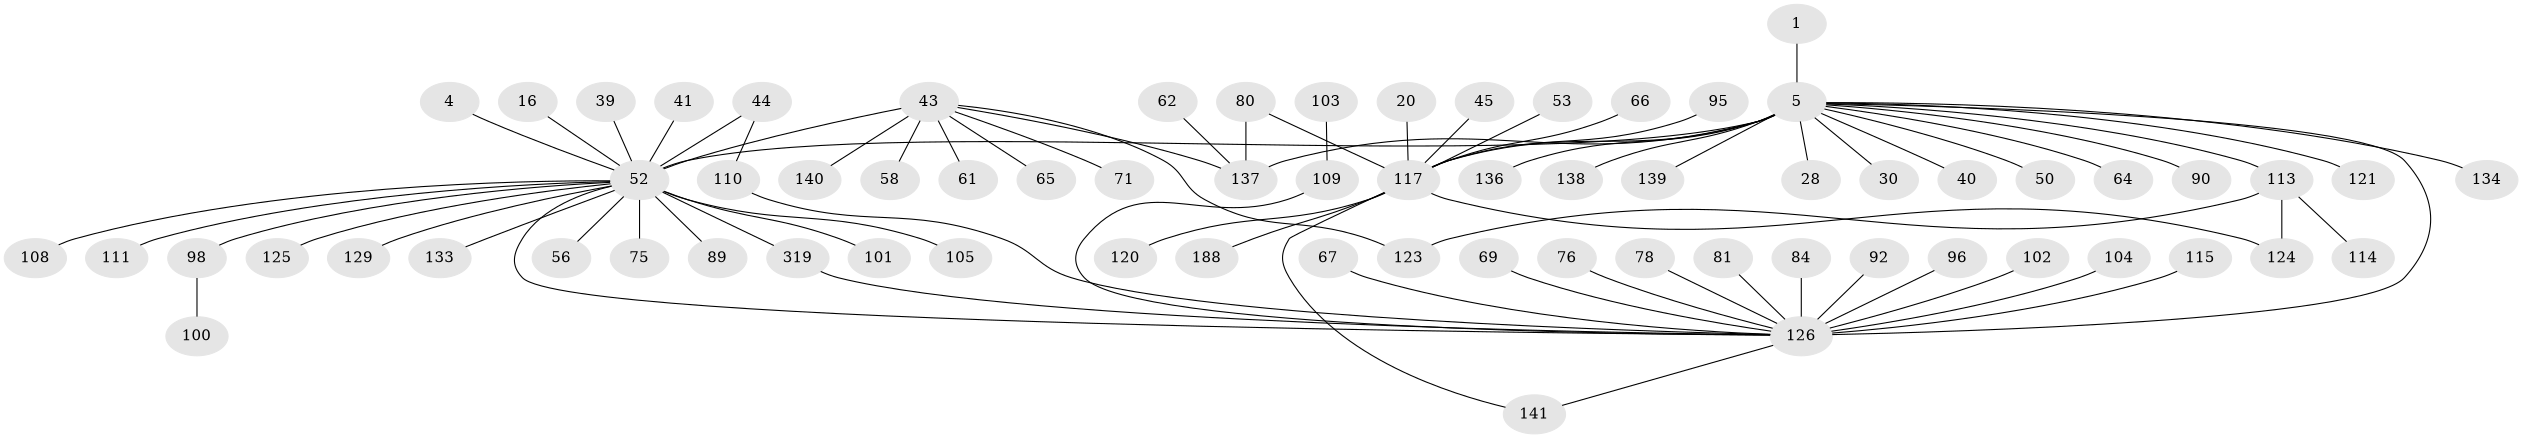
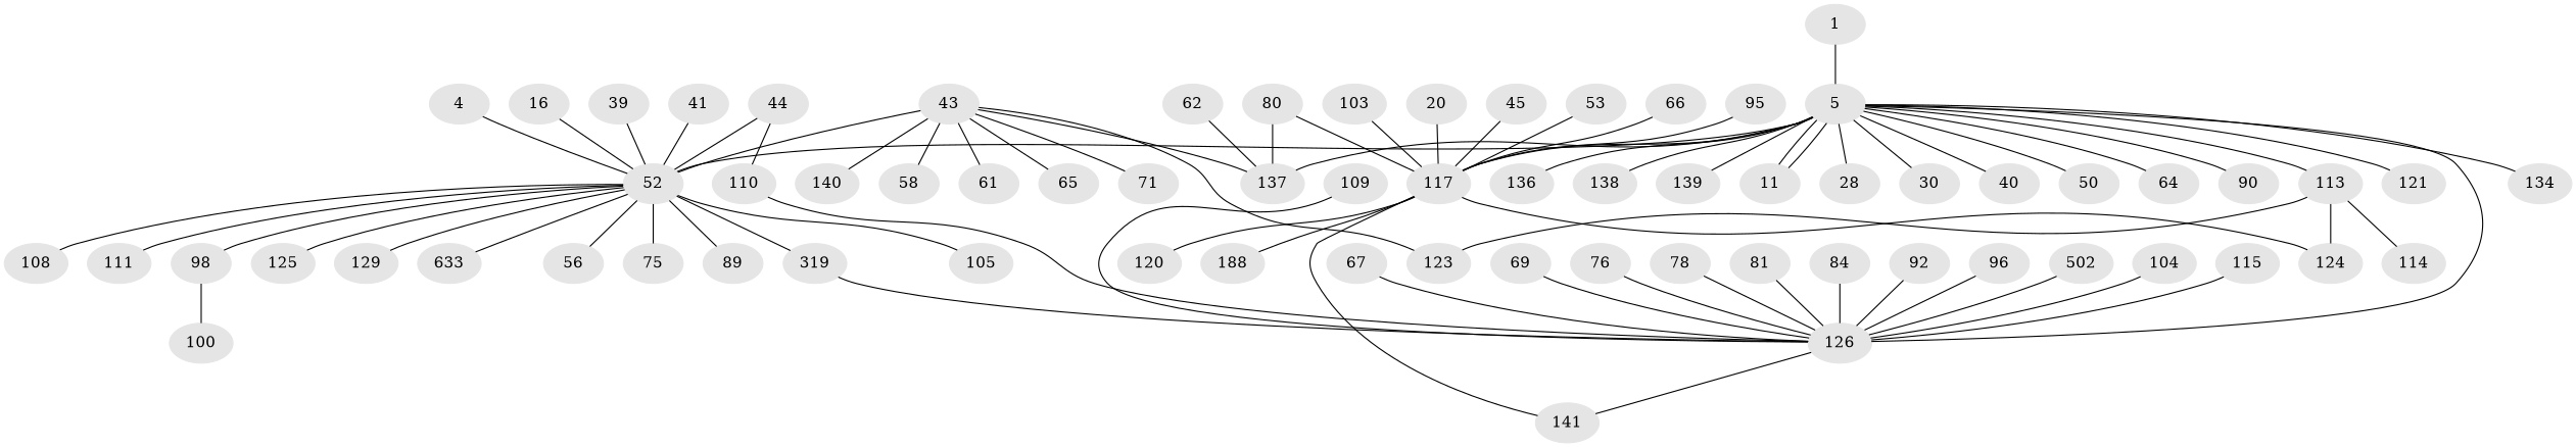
  graph {
    node [color=gray90 style=filled]
    5 [super="+2"]
    52 [super="+23+7"]
+   11
    28
    30
    40
    50 [super="+21+29"]
    64
    90
    113 [super="+55+73+94"]
    117 [super="+51+97+12"]
    121
    126 [super="+106+62+60+63"]
    134 [super="+132"]
    136 [super="+118"]
    137 [super="+6+127+77+95+131"]
    138 [super="+48+135"]
    139
    1
    56
    75 [super="+46"]
    89 [super="+15"]
    98
-   101
    105
    108
    111
    n28 [label=319]
    125 [super="+26"]
    129
-   133 [super="+130"]
+   133 [super="+130" label=633]
    4
    123 [super="+87"]
    114
    124 [super="+91"]
    120
    n37 [label=188 super="+99"]
    141
    16
    20
    39
    41
    43 [super="+10+8+31+17+32+35+36"]
    58
    61 [super="+34"]
    65
    71
    140
    44
    110 [super="+79"]
    45
    100
    53
    66
    67
    69
    n57 [label=62]
    76
    78
    80 [super="+59"]
    81
    84
    92
    n64 [label=95]
    96 [super="+83"]
-   102
+   102 [label=502]
    103
    104
    109
    115
    5 -- 52 [weight=3]
+   5 -- 11
+   5 -- 11
    5 -- 28
    5 -- 30
    5 -- 40
    5 -- 50
    5 -- 64
    5 -- 90
    5 -- 113 [weight=2]
    5 -- 117 [weight=3]
    5 -- 121
    5 -- 126 [weight=5]
    5 -- 134
    5 -- 136
    5 -- 137 [weight=5]
    5 -- 138
    5 -- 139
-   52 -- 126
    52 -- 56
    52 -- 75
    52 -- 89
    52 -- 98 [weight=2]
-   52 -- 101
    52 -- 105
    52 -- 108
    52 -- 111
    52 -- n28
    52 -- 125
    52 -- 129
    52 -- 133
    113 -- 123
    113 -- 114
    113 -- 124
    117 -- 124
    117 -- 120
    117 -- n37
    117 -- 141
    126 -- 141
    1 -- 5
    98 -- 100
    n28 -- 126
    4 -- 52
    16 -- 52
    20 -- 117
    39 -- 52
    41 -- 52
    43 -- 52 [weight=3]
    43 -- 137
    43 -- 123
    43 -- 58
    43 -- 61
    43 -- 65
    43 -- 71
    43 -- 140
    44 -- 52
    44 -- 110
    110 -- 126
    45 -- 117
    53 -- 117
    66 -- 117
    67 -- 126
    69 -- 126
    n57 -- 137
    76 -- 126
    78 -- 126
    80 -- 117 [weight=2]
    80 -- 137
    81 -- 126
    84 -- 126
    92 -- 126
    n64 -- 117
    96 -- 126
    102 -- 126
-   103 -- 109
+   103 -- 117
    104 -- 126
    109 -- 126
    115 -- 126
  }
